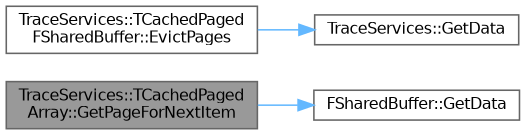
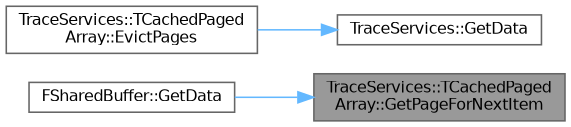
  digraph {
    rankdir=LR
    node [color=grey40 fillcolor=white fontname=Helvetica fontsize=10 shape=box style=filled]
    edge [color=steelblue1 fontname=Helvetica fontsize=10 labelfontname=Helvetica labelfontsize=10 style=solid]
    n1 [color=gray40 fillcolor=grey60 fontcolor=black height=0.2 label="TraceServices::TCachedPaged\lArray::GetPageForNextItem" width=0.4]
    n2 [height=0.2 label="FSharedBuffer::GetData" width=0.4]
-   n3 [height=0.2 label="TraceServices::TCachedPaged\lFSharedBuffer::EvictPages" width=0.4]
+   n3 [height=0.2 label="TraceServices::TCachedPaged\lArray::EvictPages" width=0.4]
    n4 [height=0.2 label="TraceServices::GetData" width=0.4]
-   n1 -> n2
+   n2 -> n1
    n3 -> n4
  }
